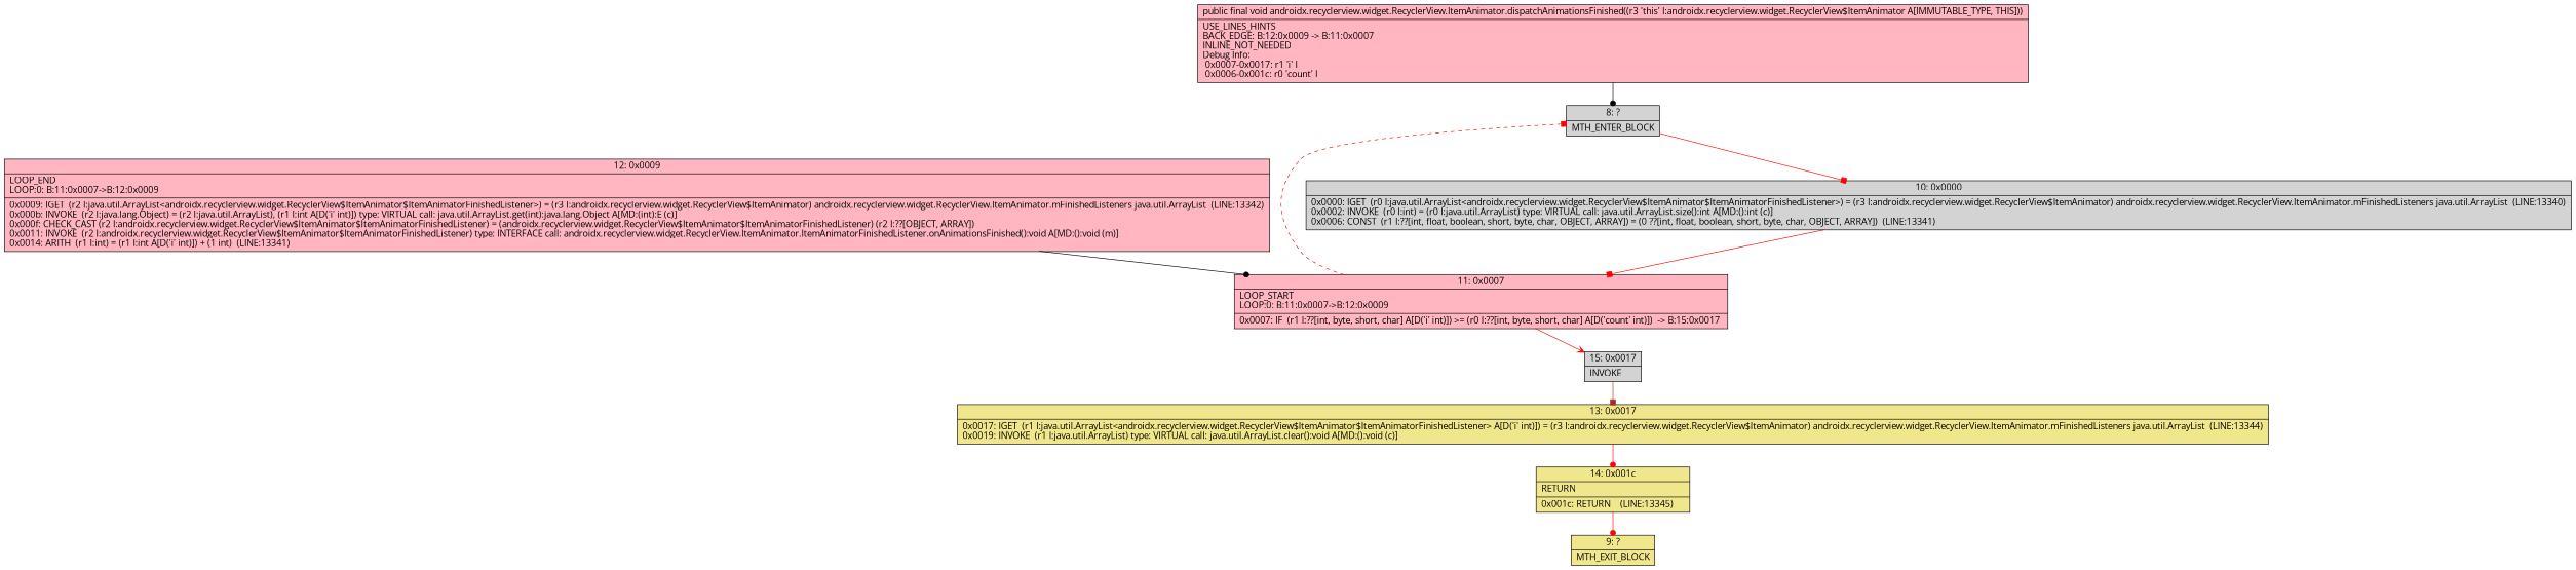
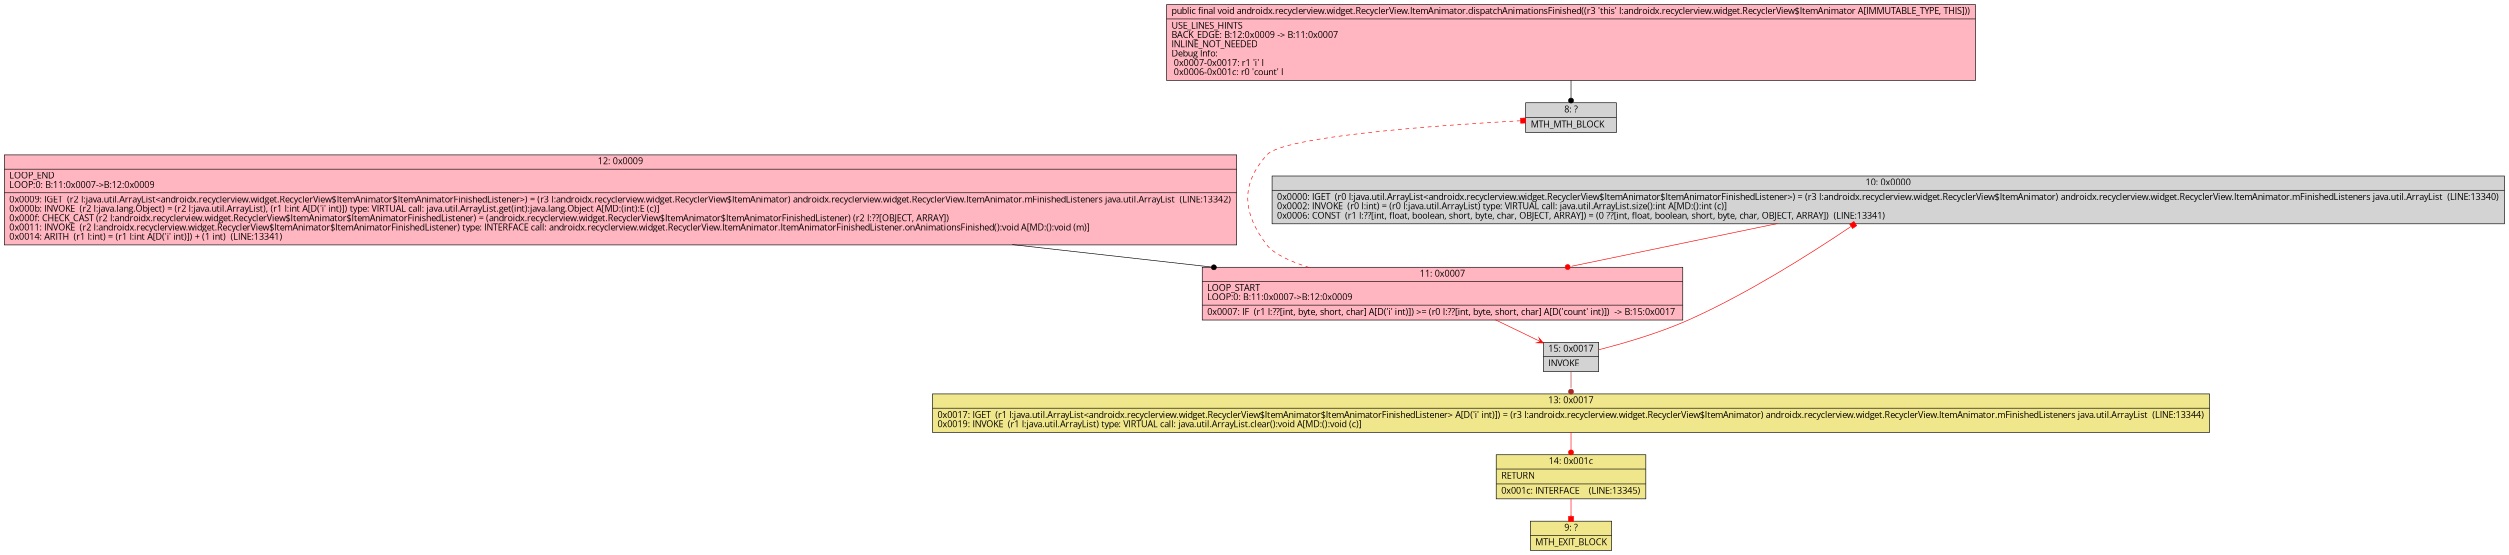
  digraph {
    fontname="Open Sans"
    node [fillcolor=lightgrey fontname="Open Sans" shape=record style=filled]
    edge [arrowhead=box color=red fontname="Open Sans"]
-   n1 [label="{8\:\ ?|MTH_ENTER_BLOCK\l}"]
+   n1 [label="{8\:\ ?|MTH_MTH_BLOCK\l}"]
    n2 [label="{10\:\ 0x0000|0x0000: IGET  (r0 I:java.util.ArrayList\<androidx.recyclerview.widget.RecyclerView$ItemAnimator$ItemAnimatorFinishedListener\>) = (r3 I:androidx.recyclerview.widget.RecyclerView$ItemAnimator) androidx.recyclerview.widget.RecyclerView.ItemAnimator.mFinishedListeners java.util.ArrayList  (LINE:13340)\l0x0002: INVOKE  (r0 I:int) = (r0 I:java.util.ArrayList) type: VIRTUAL call: java.util.ArrayList.size():int A[MD:():int (c)]\l0x0006: CONST  (r1 I:??[int, float, boolean, short, byte, char, OBJECT, ARRAY]) = (0 ??[int, float, boolean, short, byte, char, OBJECT, ARRAY])  (LINE:13341)\l}"]
    n3 [fillcolor=lightpink label="{11\:\ 0x0007|LOOP_START\lLOOP:0: B:11:0x0007\-\>B:12:0x0009\l|0x0007: IF  (r1 I:??[int, byte, short, char] A[D('i' int)]) \>= (r0 I:??[int, byte, short, char] A[D('count' int)])  \-\> B:15:0x0017 \l}"]
    n4 [label="{15\:\ 0x0017|INVOKE\l}"]
    n5 [fillcolor=lightpink label="{12\:\ 0x0009|LOOP_END\lLOOP:0: B:11:0x0007\-\>B:12:0x0009\l|0x0009: IGET  (r2 I:java.util.ArrayList\<androidx.recyclerview.widget.RecyclerView$ItemAnimator$ItemAnimatorFinishedListener\>) = (r3 I:androidx.recyclerview.widget.RecyclerView$ItemAnimator) androidx.recyclerview.widget.RecyclerView.ItemAnimator.mFinishedListeners java.util.ArrayList  (LINE:13342)\l0x000b: INVOKE  (r2 I:java.lang.Object) = (r2 I:java.util.ArrayList), (r1 I:int A[D('i' int)]) type: VIRTUAL call: java.util.ArrayList.get(int):java.lang.Object A[MD:(int):E (c)]\l0x000f: CHECK_CAST (r2 I:androidx.recyclerview.widget.RecyclerView$ItemAnimator$ItemAnimatorFinishedListener) = (androidx.recyclerview.widget.RecyclerView$ItemAnimator$ItemAnimatorFinishedListener) (r2 I:??[OBJECT, ARRAY]) \l0x0011: INVOKE  (r2 I:androidx.recyclerview.widget.RecyclerView$ItemAnimator$ItemAnimatorFinishedListener) type: INTERFACE call: androidx.recyclerview.widget.RecyclerView.ItemAnimator.ItemAnimatorFinishedListener.onAnimationsFinished():void A[MD:():void (m)]\l0x0014: ARITH  (r1 I:int) = (r1 I:int A[D('i' int)]) + (1 int)  (LINE:13341)\l}"]
    n6 [fillcolor=khaki label="{13\:\ 0x0017|0x0017: IGET  (r1 I:java.util.ArrayList\<androidx.recyclerview.widget.RecyclerView$ItemAnimator$ItemAnimatorFinishedListener\> A[D('i' int)]) = (r3 I:androidx.recyclerview.widget.RecyclerView$ItemAnimator) androidx.recyclerview.widget.RecyclerView.ItemAnimator.mFinishedListeners java.util.ArrayList  (LINE:13344)\l0x0019: INVOKE  (r1 I:java.util.ArrayList) type: VIRTUAL call: java.util.ArrayList.clear():void A[MD:():void (c)]\l}"]
-   n7 [fillcolor=khaki label="{14\:\ 0x001c|RETURN\l|0x001c: RETURN    (LINE:13345)\l}"]
+   n7 [fillcolor=khaki label="{14\:\ 0x001c|RETURN\l|0x001c: INTERFACE    (LINE:13345)\l}"]
    n8 [fillcolor=khaki label="{9\:\ ?|MTH_EXIT_BLOCK\l}"]
    n9 [fillcolor=lightpink label="{public final void androidx.recyclerview.widget.RecyclerView.ItemAnimator.dispatchAnimationsFinished((r3 'this' I:androidx.recyclerview.widget.RecyclerView$ItemAnimator A[IMMUTABLE_TYPE, THIS]))  | USE_LINES_HINTS\lBACK_EDGE: B:12:0x0009 \-\> B:11:0x0007\lINLINE_NOT_NEEDED\lDebug Info:\l  0x0007\-0x0017: r1 'i' I\l  0x0006\-0x001c: r0 'count' I\l}"]
-   n1 -> n2
-   n2 -> n3
+   n4 -> n2
+   n2 -> n3 [arrowhead=dot]
    n3 -> n1 [style=dashed]
    n3 -> n4 [arrowhead=vee]
-   n4 -> n6 [color=brown]
+   n4 -> n6 [arrowhead=dot color=brown]
    n5 -> n3 [arrowhead=dot color=black]
    n6 -> n7 [arrowhead=dot]
-   n7 -> n8 [arrowhead=dot]
+   n7 -> n8
    n9 -> n1 [arrowhead=dot color=black]
  }
